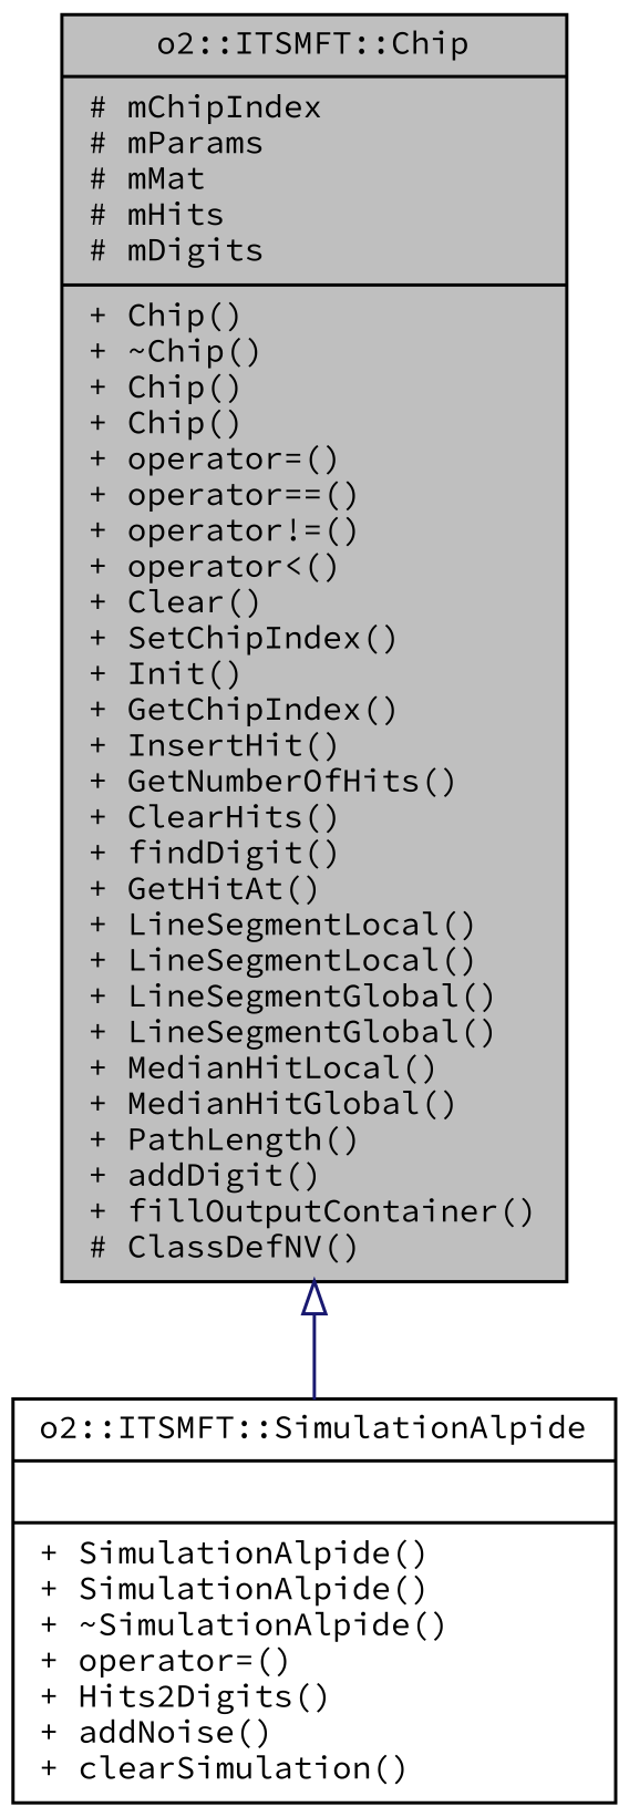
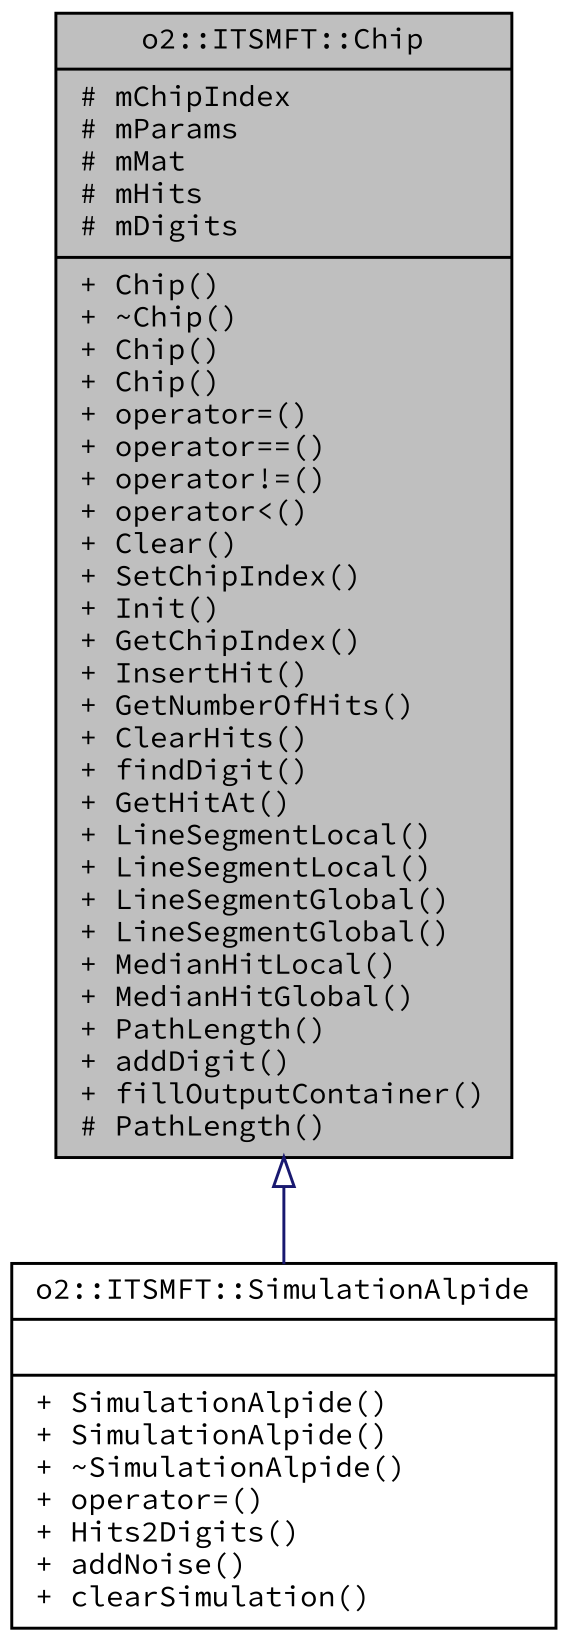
  digraph {
    fontname="Source Code Pro"
    node [color=black fontname="Source Code Pro" fontsize=10 shape=record]
-   n1 [fillcolor=grey75 fontcolor=black height=0.2 label="{o2::ITSMFT::Chip\n|# mChipIndex\l# mParams\l# mMat\l# mHits\l# mDigits\l|+ Chip()\l+ ~Chip()\l+ Chip()\l+ Chip()\l+ operator=()\l+ operator==()\l+ operator!=()\l+ operator\<()\l+ Clear()\l+ SetChipIndex()\l+ Init()\l+ GetChipIndex()\l+ InsertHit()\l+ GetNumberOfHits()\l+ ClearHits()\l+ findDigit()\l+ GetHitAt()\l+ LineSegmentLocal()\l+ LineSegmentLocal()\l+ LineSegmentGlobal()\l+ LineSegmentGlobal()\l+ MedianHitLocal()\l+ MedianHitGlobal()\l+ PathLength()\l+ addDigit()\l+ fillOutputContainer()\l# ClassDefNV()\l}" style=filled width=0.4]
+   n1 [fillcolor=grey75 fontcolor=black height=0.2 label="{o2::ITSMFT::Chip\n|# mChipIndex\l# mParams\l# mMat\l# mHits\l# mDigits\l|+ Chip()\l+ ~Chip()\l+ Chip()\l+ Chip()\l+ operator=()\l+ operator==()\l+ operator!=()\l+ operator\<()\l+ Clear()\l+ SetChipIndex()\l+ Init()\l+ GetChipIndex()\l+ InsertHit()\l+ GetNumberOfHits()\l+ ClearHits()\l+ findDigit()\l+ GetHitAt()\l+ LineSegmentLocal()\l+ LineSegmentLocal()\l+ LineSegmentGlobal()\l+ LineSegmentGlobal()\l+ MedianHitLocal()\l+ MedianHitGlobal()\l+ PathLength()\l+ addDigit()\l+ fillOutputContainer()\l# PathLength()\l}" style=filled width=0.4]
    n2 [height=0.2 label="{o2::ITSMFT::SimulationAlpide\n||+ SimulationAlpide()\l+ SimulationAlpide()\l+ ~SimulationAlpide()\l+ operator=()\l+ Hits2Digits()\l+ addNoise()\l+ clearSimulation()\l}" width=0.4]
    n1 -> n2 [arrowtail=onormal color=midnightblue dir=back fontname="Source Code Pro" fontsize=10 labelfontname=Helvetica labelfontsize=10 style=solid]
  }
